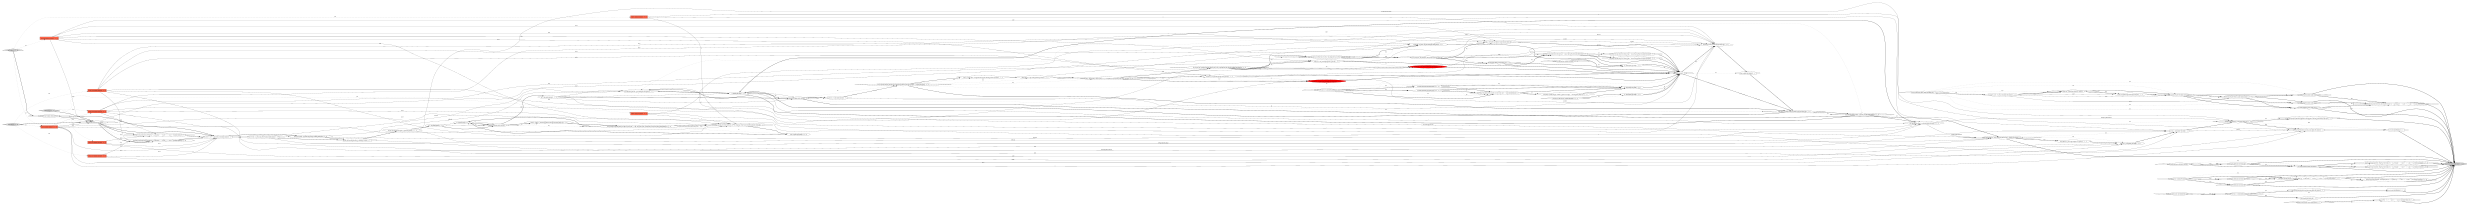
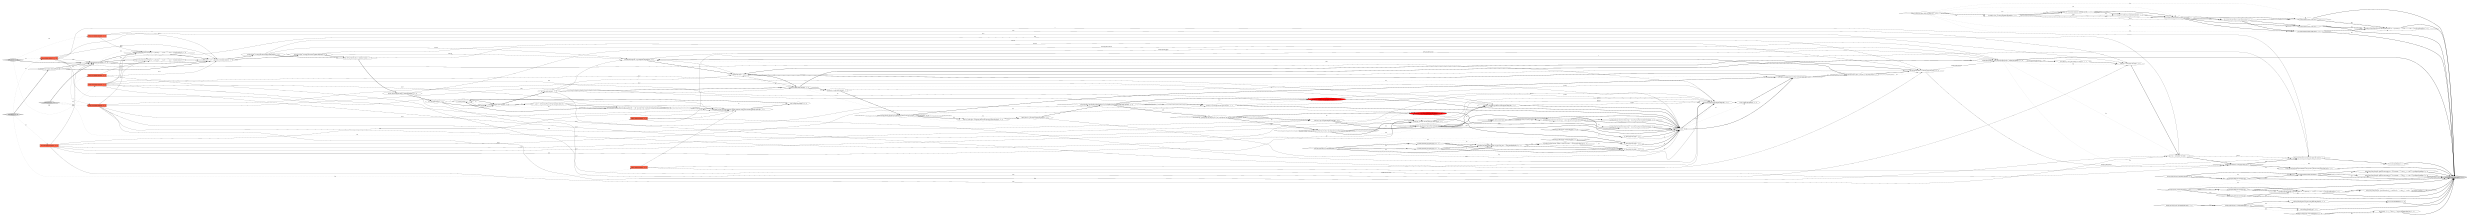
  digraph {
    fontname="Liberation Sans"
    rankdir=LR
    node [fillcolor=white fontname="Liberation Sans" shape=ellipse style=filled]
    edge [fontname="Liberation Sans" style=bold]
    n1 [label="InvocationTargetException ie@@@105@@@['1', '1', '1']" shape=diamond]
    n2 [label="log.isDebugEnabled()@@@113@@@['1', '0', '0']" shape=diamond]
    n3 [label="Throwable cause = ie.getCause()@@@106@@@['1', '1', '1']"]
    n4 [label="cause instanceof ThreadDeath@@@107@@@['1', '1', '1']" shape=diamond]
    n5 [label="log.isDebugEnabled()@@@113@@@['0', '1', '0']" shape=diamond]
    n6 [label="log.isDebugEnabled()@@@113@@@['0', '0', '1']" shape=diamond]
    n7 [label="cause instanceof VirtualMachineError@@@110@@@['1', '1', '1']" shape=diamond]
    n8 [fillcolor=lightgray label="return false@@@115@@@['1', '1', '1']"]
    n9 [label="log.debug(\"IntrospectionUtils: InvocationTargetException for \" + o.getClass() + \" \" + name + \"=\" + value + \")\",ie)@@@113@@@['1', '1', '1']"]
    n10 [label="throw (VirtualMachineError)cause@@@111@@@['1', '1', '1']"]
    n11 [label="throw (ThreadDeath)cause@@@108@@@['1', '1', '1']"]
    n12 [label="params(0( = name@@@74@@@['1', '1', '1']"]
    n13 [label="params(1( = value@@@75@@@['1', '1', '1']"]
    n14 [label="setPropertyMethodBool != null@@@76@@@['1', '1', '1']" shape=diamond]
    n15 [label="setPropertyMethodVoid.invoke(o,params)@@@91@@@['1', '1', '1']"]
    n16 [label="int i = 0@@@20@@@['1', '1', '1']"]
    n17 [label="i++@@@22@@@['1', '1', '1']"]
    n18 [label="setPropertyMethodVoid = methods(i(@@@68@@@['1', '1', '1']"]
    n19 [label="i < methods.length@@@21@@@['1', '1', '1']" shape=diamond]
    n20 [label="setPropertyMethodBool = methods(i(@@@65@@@['1', '1', '1']"]
    n21 [label="setPropertyMethodBool != null || setPropertyMethodVoid != null@@@72@@@['1', '1', '1']" shape=diamond]
    n22 [label="boolean ok = true@@@23@@@['1', '1', '1']"]
    n23 [label="setter.equals(methods(i(.getName()) && methods(i(.getParameterTypes().length == 1@@@24@@@['1', '1', '1']" shape=diamond]
    n24 [label="\"setProperty\".equals(methods(i(.getName())@@@63@@@['1', '1', '1']" shape=diamond]
    n25 [label="log.isDebugEnabled()@@@51@@@['0', '0', '1']" shape=diamond]
    n26 [label="log.debug(\"IntrospectionUtils: Unable to resolve host name:\" + value)@@@51@@@['1', '1', '1']"]
    n27 [label="ok = false@@@52@@@['1', '1', '1']"]
    n28 [label="log.debug(\"IntrospectionUtils: Unable to resolve host name:\" + value)@@@51@@@['1', '0', '0']"]
    n29 [label="ok@@@58@@@['1', '1', '1']" shape=diamond]
    n30 [label="log.isDebugEnabled()@@@103@@@['0', '1', '0']" shape=diamond]
    n31 [label="log.isDebugEnabled()@@@103@@@['1', '1', '1']" shape=diamond]
    n32 [label="log.debug(\"IntrospectionUtils: IllegalAccessException for \" + o.getClass() + \" \" + name + \"=\" + value + \")\",iae)@@@103@@@['0', '0', '1']"]
    n33 [label="log.debug(\"IntrospectionUtils: IllegalAccessException for \" + o.getClass() + \" \" + name + \"=\" + value + \")\",iae)@@@103@@@['1', '0', '0']"]
    n34 [label="log.debug(\"IntrospectionUtils: SecurityException for \" + o.getClass() + \" \" + name + \"=\" + value + \")\",ex1)@@@100@@@['1', '1', '1']"]
    n35 [label="log.debug(\"IntrospectionUtils: SecurityException for \" + o.getClass() + \" \" + name + \"=\" + value + \")\",ex1)@@@100@@@['0', '1', '0']"]
    n36 [label="SecurityException ex1@@@99@@@['1', '1', '1']" shape=diamond]
    n37 [label="log.isDebugEnabled()@@@100@@@['1', '0', '0']" shape=diamond]
    n38 [label="log.isDebugEnabled()@@@100@@@['0', '0', '1']" shape=diamond]
    n39 [fillcolor=lightgray label="setProperty['1', '0', '0']" shape=diamond]
    n40 [fillcolor=tomato label="Object o@@@2@@@['1', '1', '0']" shape=box]
    n41 [fillcolor=tomato label="Object o@@@2@@@['1', '0', '0']" shape=box]
    n42 [fillcolor=tomato label="String value@@@2@@@['1', '0', '0']" shape=box]
    n43 [label="log.isDebugEnabled()@@@3@@@['1', '0', '0']" shape=diamond]
    n44 [label="log.isDebugEnabled()@@@3@@@['1', '1', '1']" shape=diamond]
    n45 [fillcolor=tomato label="String value@@@2@@@['0', '0', '1']" shape=box]
    n46 [label="String setter = \"set\" + capitalize(name)@@@4@@@['1', '1', '1']"]
    n47 [label="methods(i(.invoke(o,params)@@@59@@@['1', '1', '1']"]
    n48 [label="methods(i(.invoke(o,new Object((((edu.fdu.CPPDG.tinypdg.pe.ExpressionInfo@4ff3c1)@@@14@@@['1', '1', '1']"]
    n49 [label="params(0( = Boolean.valueOf(value)@@@44@@@['1', '1', '1']"]
    n50 [label="params(0( = new Long(value)@@@37@@@['1', '0', '1']"]
    n51 [label="params(0( = InetAddress.getByName(value)@@@48@@@['1', '1', '1']"]
    n52 [label="params(0( = new Integer(value)@@@29@@@['1', '0', '1']"]
    n53 [fillcolor=lightgray label="setProperty['0', '0', '1']" shape=diamond]
    n54 [fillcolor=tomato label="String name@@@2@@@['0', '0', '1']" shape=box]
    n55 [fillcolor=tomato label="Object o@@@2@@@['0', '0', '1']" shape=box]
    n56 [label="log.debug(\"IntrospectionUtils: setProperty(\" + o.getClass() + \" \" + name + \"=\" + value + \")\")@@@3@@@['0', '0', '1']"]
    n57 [label="log.debug(\"IntrospectionUtils: setProperty(\" + o.getClass() + \" \" + name + \"=\" + value + \")\")@@@3@@@['0', '1', '0']"]
    n58 [label="Method setPropertyMethodBool = null@@@8@@@['1', '1', '1']"]
    n59 [label="int i = 0@@@9@@@['1', '1', '1']"]
    n60 [label="Object params = new Object((((@@@73@@@['1', '1', '1']"]
    n61 [label="return ((Boolean)setPropertyMethodBool.invoke(o,params)).booleanValue()@@@78@@@['1', '1', '1']"]
    n62 [label="return true@@@92@@@['1', '1', '1']"]
    n63 [label="i++@@@11@@@['1', '1', '1']"]
    n64 [label="i < methods.length@@@10@@@['1', '1', '1']" shape=diamond]
    n65 [label="Method methods = findMethods(o.getClass())@@@6@@@['0', '0', '1']"]
    n66 [label="Method methods = o.getClass().getMethods()@@@6@@@['1', '1', '0']"]
    n67 [label="\"java.lang.Boolean\".equals(paramType.getName()) || \"boolean\".equals(paramType.getName())@@@43@@@['1', '1', '1']" shape=diamond]
    n68 [label="\"java.net.InetAddress\".equals(paramType.getName())@@@46@@@['1', '1', '1']" shape=diamond]
    n69 [label="ok = false@@@32@@@['1', '1', '1']"]
    n70 [label="log.isDebugEnabled()@@@56@@@['0', '0', '1']" shape=diamond]
    n71 [label="log.debug(\"IntrospectionUtils: Unknown type \" + paramType.getName())@@@56@@@['1', '1', '1']"]
    n72 [label="IllegalAccessException iae@@@102@@@['1', '1', '1']" shape=diamond]
    n73 [label="NumberFormatException ex@@@39@@@['1', '1', '1']" shape=diamond]
    n74 [label="ok = false@@@40@@@['1', '1', '1']"]
    n75 [label="Object params = new Object((((@@@26@@@['1', '1', '1']"]
    n76 [label="\"java.lang.Integer\".equals(paramType.getName()) || \"int\".equals(paramType.getName())@@@27@@@['1', '1', '1']" shape=diamond]
    n77 [label="Class<?> paramType = methods(i(.getParameterTypes()(0(@@@25@@@['1', '1', '1']"]
    n78 [label="return true@@@60@@@['1', '1', '1']"]
    n79 [label="IllegalArgumentException biae@@@80@@@['1', '1', '1']" shape=diamond]
    n80 [label="setPropertyMethodVoid != null@@@81@@@['1', '1', '1']" shape=diamond]
    n81 [label="throw biae@@@86@@@['1', '1', '1']"]
    n82 [label="setPropertyMethodVoid.invoke(o,params)@@@82@@@['1', '1', '1']"]
    n83 [label="return true@@@83@@@['1', '1', '1']" shape=box]
    n84 [label="log.debug(\"IntrospectionUtils: Unknown type \" + paramType.getName())@@@56@@@['0', '1', '0']"]
    n85 [label="log.debug(\"IntrospectionUtils: Unknown type \" + paramType.getName())@@@56@@@['1', '0', '0']"]
    n86 [label="return true@@@17@@@['1', '1', '1']"]
    n87 [label="\"java.lang.Long\".equals(paramType.getName()) || \"long\".equals(paramType.getName())@@@35@@@['1', '1', '1']" shape=diamond]
    n88 [fillcolor=red label="params(0( = Long.valueOf(value)@@@37@@@['0', '1', '0']"]
    n89 [label="NumberFormatException ex@@@31@@@['1', '1', '1']" shape=diamond]
    n90 [label="Method setPropertyMethodVoid = null@@@7@@@['1', '1', '1']"]
    n91 [fillcolor=red label="params(0( = Integer.valueOf(value)@@@29@@@['0', '1', '0']"]
    n92 [fillcolor=tomato label="String name@@@2@@@['0', '1', '0']" shape=box]
    n93 [label="UnknownHostException exc@@@50@@@['1', '1', '1']" shape=diamond]
    n94 [label="log.isDebugEnabled()@@@51@@@['0', '1', '0']" shape=diamond]
    n95 [label="methods(i(.getReturnType() == Boolean.TYPE@@@64@@@['1', '1', '1']" shape=diamond]
    n96 [label="setter.equals(methods(i(.getName()) && paramT.length == 1 && \"java.lang.String\".equals(paramT(0(.getName())@@@13@@@['1', '1', '1']" shape=diamond]
    n97 [label="Class<?> paramT = methods(i(.getParameterTypes()@@@12@@@['1', '1', '1']"]
    n98 [fillcolor=lightgray label="setProperty['0', '1', '0']" shape=diamond]
    n99 [fillcolor=tomato label="String value@@@2@@@['0', '1', '0']" shape=box]
    n100 [label="log.warn(\"IAE \" + o + \" \" + name + \" \" + value,ex2)@@@97@@@['1', '1', '1']"]
    n101 [label="IllegalArgumentException ex2@@@96@@@['1', '1', '1']" shape=diamond]
    n1 -> n2 [label=true style=dotted]
    n1 -> n3
    n1 -> n3 [label=true style=dotted]
    n1 -> n4 [label=true style=dotted]
    n1 -> n5 [label=true style=dotted]
    n1 -> n6 [label=true style=dotted]
    n1 -> n7 [label=true style=dotted]
    n2 -> n8
    n2 -> n9 [label=true style=dotted]
    n2 -> n9
    n3 -> n4 [label=cause style=solid]
    n3 -> n4
    n3 -> n7 [label=cause style=solid]
    n3 -> n10 [label=cause style=solid]
    n3 -> n11 [label=cause style=solid]
    n4 -> n7
    n4 -> n11 [label=true style=dotted]
    n4 -> n11
    n5 -> n8
    n5 -> n9 [label=true style=dotted]
    n5 -> n9
    n6 -> n8
    n6 -> n9 [label=true style=dotted]
    n6 -> n9
    n7 -> n2
    n7 -> n5
    n7 -> n6
    n7 -> n10 [label=true style=dotted]
    n7 -> n10
    n9 -> n8
    n10 -> n2
    n10 -> n5
    n10 -> n6
    n11 -> n7
    n12 -> n13
    n13 -> n14
    n13 -> n15 [label=params style=solid]
    n14 -> n15
    n14 -> n15 [label=false style=dotted]
    n14 -> n61
    n14 -> n61 [label=true style=dotted]
    n14 -> n62 [label=false style=dotted]
    n15 -> n62
    n16 -> n17 [label=i style=solid]
    n16 -> n18 [label=i style=solid]
    n16 -> n19 [label=i style=solid]
    n16 -> n19
    n16 -> n20 [label=i style=solid]
    n17 -> n18 [label=i style=solid]
    n17 -> n19
    n17 -> n19 [label=i style=solid]
    n17 -> n20 [label=i style=solid]
    n18 -> n17
    n18 -> n21 [label=setPropertyMethodVoid style=solid]
    n19 -> n17 [label=true style=dotted]
    n19 -> n21
    n19 -> n22 [label=true style=dotted]
    n19 -> n22
    n19 -> n23 [label=true style=dotted]
    n19 -> n24 [label=true style=dotted]
    n20 -> n14 [label=setPropertyMethodBool style=solid]
    n20 -> n17
    n20 -> n21 [label=setPropertyMethodBool style=solid]
    n21 -> n8
    n21 -> n12 [label=true style=dotted]
    n21 -> n13 [label=true style=dotted]
    n21 -> n14 [label=true style=dotted]
    n21 -> n60 [label=true style=dotted]
    n21 -> n60
    n22 -> n23
    n22 -> n29 [label=ok style=solid]
    n23 -> n24
    n23 -> n29 [label=true style=dotted]
    n23 -> n75 [label=true style=dotted]
    n23 -> n76 [label=true style=dotted]
    n23 -> n77 [label=true style=dotted]
    n23 -> n77
    n24 -> n17
    n24 -> n95
    n24 -> n95 [label=true style=dotted]
    n25 -> n26 [label=true style=dotted]
    n25 -> n26
    n25 -> n27
    n26 -> n27
    n26 -> n28 [label=true style=dotted]
    n26 -> n28
    n27 -> n29 [label=ok style=solid]
    n27 -> n29
    n28 -> n27
    n29 -> n24
    n29 -> n47
    n29 -> n47 [label=true style=dotted]
    n29 -> n78 [label=true style=dotted]
    n30 -> n8
    n30 -> n31 [label=true style=dotted]
    n30 -> n31
    n31 -> n8
    n31 -> n32 [label=true style=dotted]
    n31 -> n32
    n31 -> n33 [label=true style=dotted]
    n31 -> n33
    n32 -> n8
    n33 -> n8
    n34 -> n8
    n34 -> n35 [label=true style=dotted]
    n34 -> n35
    n35 -> n8
    n36 -> n34 [label=true style=dotted]
    n36 -> n34
    n36 -> n37 [label=true style=dotted]
    n36 -> n37
    n36 -> n38 [label=true style=dotted]
    n36 -> n38
    n37 -> n8
    n37 -> n34 [label=true style=dotted]
    n37 -> n34
    n38 -> n8
    n38 -> n34 [label=true style=dotted]
    n38 -> n34
    n39 -> n40 [label=true style=dotted]
    n39 -> n41 [label=true style=dotted]
    n39 -> n42 [label=true style=dotted]
    n39 -> n43
    n40 -> n12 [label=name style=solid]
    n40 -> n15 [label=o style=solid]
    n40 -> n44 [label=name style=solid]
    n40 -> n45 [label=0 style=dashed]
    n40 -> n46 [label=name style=solid]
    n40 -> n47 [label=o style=solid]
    n40 -> n48 [label=o style=solid]
    n41 -> n15 [label=o style=solid]
    n41 -> n47 [label=o style=solid]
    n41 -> n48 [label=o style=solid]
    n42 -> n13 [label=value style=solid]
    n42 -> n44 [label=value style=solid]
    n42 -> n48 [label=value style=solid]
    n42 -> n49 [label=value style=solid]
    n42 -> n50 [label=value style=solid]
    n42 -> n51 [label=value style=solid]
    n42 -> n52 [label=value style=solid]
    n43 -> n44
    n43 -> n44 [label=true style=dotted]
    n43 -> n46
    n44 -> n46
    n44 -> n56 [label=true style=dotted]
    n44 -> n56
    n44 -> n57 [label=true style=dotted]
    n44 -> n57
    n45 -> n13 [label=value style=solid]
    n45 -> n48 [label=value style=solid]
-   n44 -> n49 [label=value style=solid]
+   n45 -> n49 [label=value style=solid]
    n45 -> n50 [label=value style=solid]
    n45 -> n51 [label=value style=solid]
    n45 -> n52 [label=value style=solid]
    n45 -> n56 [label=value style=solid]
    n46 -> n65
    n46 -> n66
    n47 -> n78
    n48 -> n86
    n49 -> n47 [label=params style=solid]
    n49 -> n69
    n50 -> n29
    n50 -> n47 [label=params style=solid]
    n50 -> n88 [label=0 style=dashed]
    n51 -> n29
    n51 -> n47 [label=params style=solid]
    n52 -> n29
    n52 -> n47 [label=params style=solid]
    n52 -> n91 [label=0 style=dashed]
    n53 -> n44
    n53 -> n45 [label=true style=dotted]
    n53 -> n54 [label=true style=dotted]
    n53 -> n55 [label=true style=dotted]
    n54 -> n12 [label=name style=solid]
    n54 -> n46 [label=name style=solid]
    n54 -> n56 [label=name style=solid]
    n55 -> n15 [label=o style=solid]
    n55 -> n47 [label=o style=solid]
    n55 -> n48 [label=o style=solid]
    n56 -> n46
    n57 -> n46
    n58 -> n14 [label=setPropertyMethodBool style=solid]
    n58 -> n21 [label=setPropertyMethodBool style=solid]
    n58 -> n59
    n59 -> n63 [label=i style=solid]
    n59 -> n64
    n59 -> n64 [label=i style=solid]
    n60 -> n12
    n61 -> n8
    n62 -> n8
    n63 -> n64 [label=i style=solid]
    n63 -> n64
    n64 -> n16
    n64 -> n63 [label=true style=dotted]
    n64 -> n96 [label=true style=dotted]
    n64 -> n97 [label=true style=dotted]
    n64 -> n97
    n65 -> n18 [label=methods style=solid]
    n65 -> n20 [label=methods style=solid]
    n65 -> n90
    n66 -> n18 [label=methods style=solid]
    n66 -> n20 [label=methods style=solid]
    n66 -> n65 [label=0 style=dashed]
    n66 -> n90
    n67 -> n49 [label=true style=dotted]
    n67 -> n49
    n67 -> n68 [label=false style=dotted]
    n67 -> n68
    n68 -> n51 [label=true style=dotted]
    n68 -> n51
    n68 -> n70 [label=false style=dotted]
    n68 -> n70
    n68 -> n71 [label=false style=dotted]
    n68 -> n71
    n69 -> n29 [label=ok style=solid]
    n69 -> n29
    n70 -> n29
    n70 -> n71 [label=true style=dotted]
    n70 -> n71
    n71 -> n29
    n71 -> n84 [label=true style=dotted]
    n71 -> n84
    n71 -> n85 [label=true style=dotted]
    n71 -> n85
    n72 -> n30 [label=true style=dotted]
    n72 -> n30
    n72 -> n31
    n72 -> n31 [label=true style=dotted]
    n73 -> n74
    n73 -> n74 [label=true style=dotted]
    n74 -> n29 [label=ok style=solid]
    n74 -> n29
    n75 -> n47 [label=params style=solid]
    n75 -> n76
    n76 -> n52 [label=true style=dotted]
    n76 -> n52
    n76 -> n87 [label=false style=dotted]
    n76 -> n87
    n76 -> n91 [label=true style=dotted]
    n76 -> n91
    n77 -> n75
    n78 -> n24
    n79 -> n80 [label=true style=dotted]
    n79 -> n80
    n80 -> n81 [label=false style=dotted]
    n80 -> n81
    n80 -> n82
    n80 -> n82 [label=true style=dotted]
    n80 -> n83 [label=true style=dotted]
    n81 -> n8
    n82 -> n83
    n83 -> n8
    n84 -> n29
    n85 -> n29
    n86 -> n63
    n87 -> n50
    n87 -> n50 [label=true style=dotted]
    n87 -> n67
    n87 -> n67 [label=false style=dotted]
    n87 -> n88
    n87 -> n88 [label=true style=dotted]
    n88 -> n29
    n88 -> n47 [label=params style=solid]
    n89 -> n69 [label=true style=dotted]
    n89 -> n69
    n90 -> n21 [label=setPropertyMethodVoid style=solid]
    n90 -> n58
    n91 -> n29
    n91 -> n47 [label=params style=solid]
    n92 -> n12 [label=name style=solid]
    n92 -> n46 [label=name style=solid]
    n92 -> n57 [label=name style=solid]
    n93 -> n25 [label=true style=dotted]
    n93 -> n25
    n93 -> n26
    n93 -> n26 [label=true style=dotted]
    n93 -> n27 [label=true style=dotted]
    n93 -> n94
    n93 -> n94 [label=true style=dotted]
    n94 -> n26
    n94 -> n26 [label=true style=dotted]
    n94 -> n27
    n95 -> n18
    n95 -> n18 [label=false style=dotted]
    n95 -> n20 [label=true style=dotted]
    n95 -> n20
    n96 -> n48
    n96 -> n48 [label=true style=dotted]
    n96 -> n63
    n96 -> n86 [label=true style=dotted]
    n97 -> n96
    n98 -> n40 [label=true style=dotted]
    n98 -> n44
    n98 -> n92 [label=true style=dotted]
    n98 -> n99 [label=true style=dotted]
    n99 -> n13 [label=value style=solid]
    n99 -> n48 [label=value style=solid]
    n99 -> n49 [label=value style=solid]
    n99 -> n51 [label=value style=solid]
    n99 -> n57 [label=value style=solid]
    n99 -> n88 [label=value style=solid]
    n99 -> n91 [label=value style=solid]
    n100 -> n8
    n101 -> n100
    n101 -> n100 [label=true style=dotted]
  }
